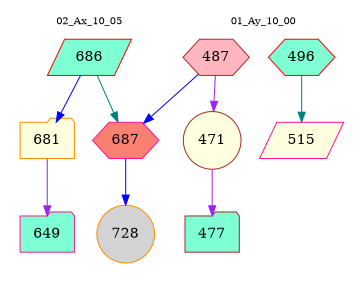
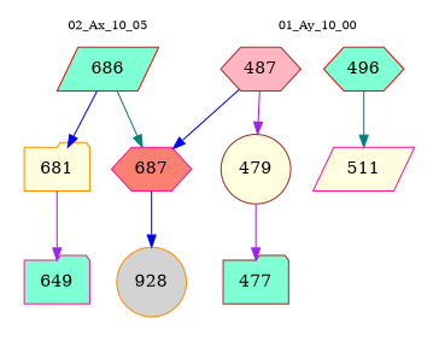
  digraph {
    node [color=deeppink fillcolor=aquamarine shape=folder style=filled]
    edge [color=blue]
    n1 [color=red label=686 shape=parallelogram]
    n2 [color=darkorange fillcolor=lightyellow label=681]
    n3 [fillcolor=salmon label=687 shape=hexagon]
    n4 [label=649]
-   n5 [color=darkorange fillcolor=lightgrey label=728 shape=circle]
+   n5 [color=darkorange fillcolor=lightgrey label=928 shape=circle]
    n6 [color=brown fillcolor=lightpink label=487 shape=hexagon]
-   n7 [color=brown fillcolor=lightyellow label=471 shape=circle]
+   n7 [color=brown fillcolor=lightyellow label=479 shape=circle]
    n8 [color=red label=496 shape=hexagon]
    n9 [color=brown label=477]
-   n10 [fillcolor=lightyellow label=515 shape=parallelogram]
+   n10 [fillcolor=lightyellow label=511 shape=parallelogram]
    subgraph cluster_1 {
      color=white
      fontsize=10
      label="02_Ax_10_05"
      n1
      n2
      n3
      n4
      n5
    }
    subgraph cluster_2 {
      color=white
      fontsize=10
      label="01_Ay_10_00"
      n6
      n7
      n8
      n9
      n10
    }
    n1 -> n2
    n1 -> n3 [color=teal]
    n2 -> n4 [color=purple]
    n3 -> n5
    n6 -> n3
    n6 -> n7 [color=purple]
    n7 -> n9 [color=purple]
    n8 -> n10 [color=teal]
  }
